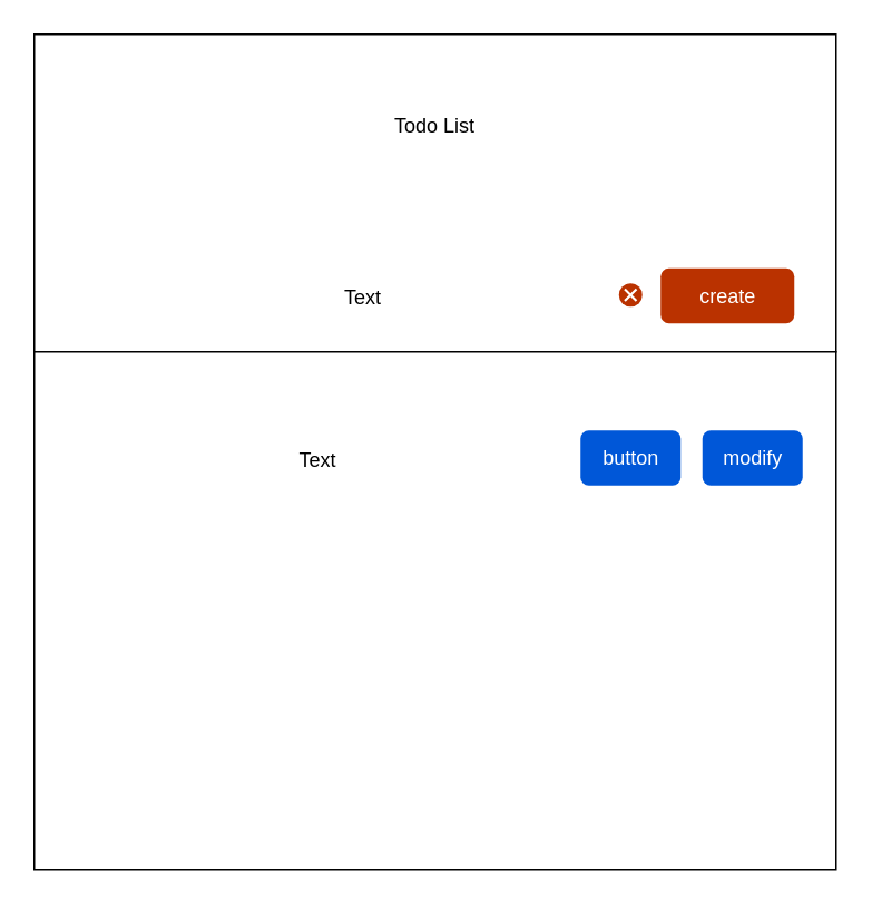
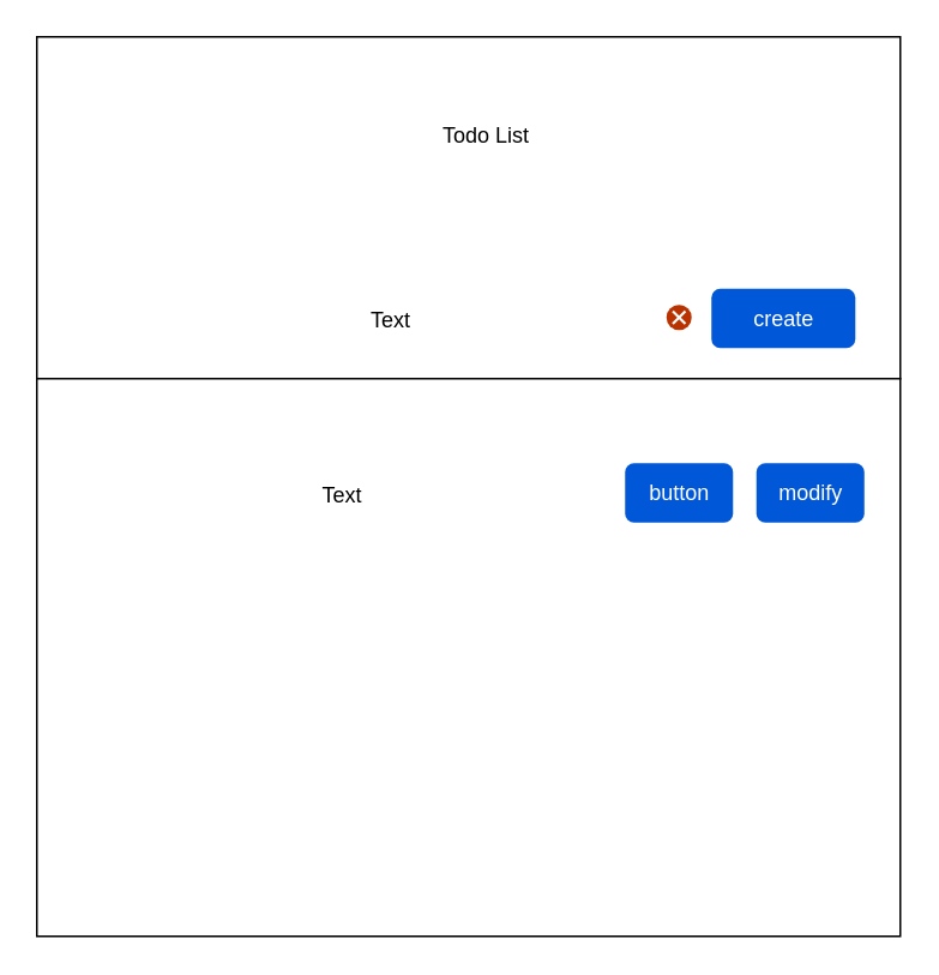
  <mxCell id="0" />
  <mxCell id="1" parent="0" />
  <mxCell id="2" value="" style="rounded=0;whiteSpace=wrap;html=1;" vertex="1" parent="1"><mxGeometry x="20" y="20" width="480" height="190" as="geometry" /></mxCell>
  <mxCell id="3" value="" style="rounded=0;whiteSpace=wrap;html=1;" vertex="1" parent="1"><mxGeometry x="20" y="210" width="480" height="310" as="geometry" /></mxCell>
- <mxCell id="4" value="Todo List" style="text;html=1;strokeColor=none;fillColor=none;align=center;verticalAlign=middle;whiteSpace=wrap;rounded=0;" vertex="1" parent="1"><mxGeometry x="160" y="40" width="200" height="70" as="geometry" /></mxCell>
- <mxCell id="5" value="create" style="rounded=1;fillColor=#ba3200;align=center;strokeColor=none;html=1;fontColor=#ffffff;fontSize=12;sketch=0;" vertex="1" parent="1"><mxGeometry x="395" y="160" width="80" height="33" as="geometry" /></mxCell>
+ <mxCell id="4" value="Todo List" style="text;html=1;strokeColor=none;fillColor=none;align=center;verticalAlign=middle;whiteSpace=wrap;rounded=0;" vertex="1" parent="1"><mxGeometry x="170" y="40" width="200" height="70" as="geometry" /></mxCell>
+ <mxCell id="5" value="create" style="rounded=1;fillColor=#0057D8;align=center;strokeColor=none;html=1;fontColor=#ffffff;fontSize=12;sketch=0;" vertex="1" parent="1"><mxGeometry x="395" y="160" width="80" height="33" as="geometry" /></mxCell>
  <mxCell id="6" value="" style="html=1;shadow=0;dashed=0;shape=mxgraph.atlassian.close;fillColor=#BA3200;strokeColor=none;html=1;sketch=0;" vertex="1" parent="1"><mxGeometry x="370" y="169" width="14" height="14" as="geometry" /></mxCell>
  <mxCell id="7" value="Text" style="text;html=1;strokeColor=none;fillColor=none;align=center;verticalAlign=middle;whiteSpace=wrap;rounded=0;" vertex="1" parent="1"><mxGeometry x="50" y="163" width="334" height="30" as="geometry" /></mxCell>
  <mxCell id="8" value="Text" style="text;html=1;strokeColor=none;fillColor=none;align=center;verticalAlign=middle;whiteSpace=wrap;rounded=0;" vertex="1" parent="1"><mxGeometry x="40" y="260" width="300" height="30" as="geometry" /></mxCell>
  <mxCell id="9" value="modify" style="rounded=1;fillColor=#0057D8;align=center;strokeColor=none;html=1;fontColor=#ffffff;fontSize=12;sketch=0;" vertex="1" parent="1"><mxGeometry x="420" y="257" width="60" height="33" as="geometry" /></mxCell>
  <mxCell id="10" value="button" style="rounded=1;fillColor=#0057D8;align=center;strokeColor=none;html=1;fontColor=#ffffff;fontSize=12;sketch=0;" vertex="1" parent="1"><mxGeometry x="347" y="257" width="60" height="33" as="geometry" /></mxCell>
